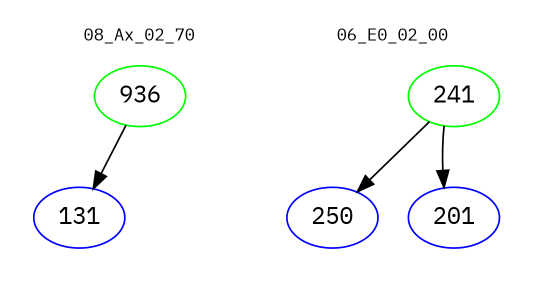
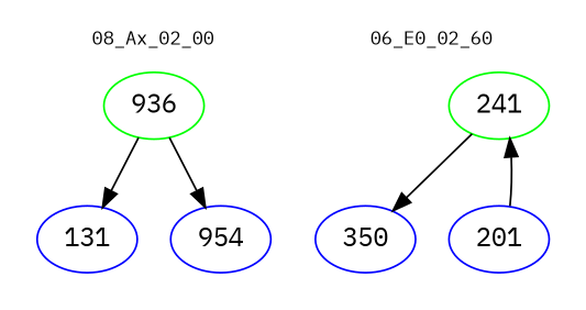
  digraph {
    fontname="IBM Plex Mono"
    node [color=blue fontname="IBM Plex Mono"]
    edge [color=black fontname="IBM Plex Mono"]
    n1 [color=green label=936]
    n2 [label=131]
+   n3 [label=954]
    n4 [color=green label=241]
-   n5 [label=250]
+   n5 [label=350]
    n6 [label=201]
    subgraph cluster_1 {
      color=white
      fontsize=10
-     label="08_Ax_02_70"
+     label="08_Ax_02_00"
      n1
      n2
+     n3
    }
    subgraph cluster_2 {
      color=white
      fontsize=10
-     label="06_E0_02_00"
+     label="06_E0_02_60"
      n4
      n5
      n6
    }
    n1 -> n2
+   n1 -> n3
    n4 -> n5
-   n4 -> n6
+   n6 -> n4
  }
